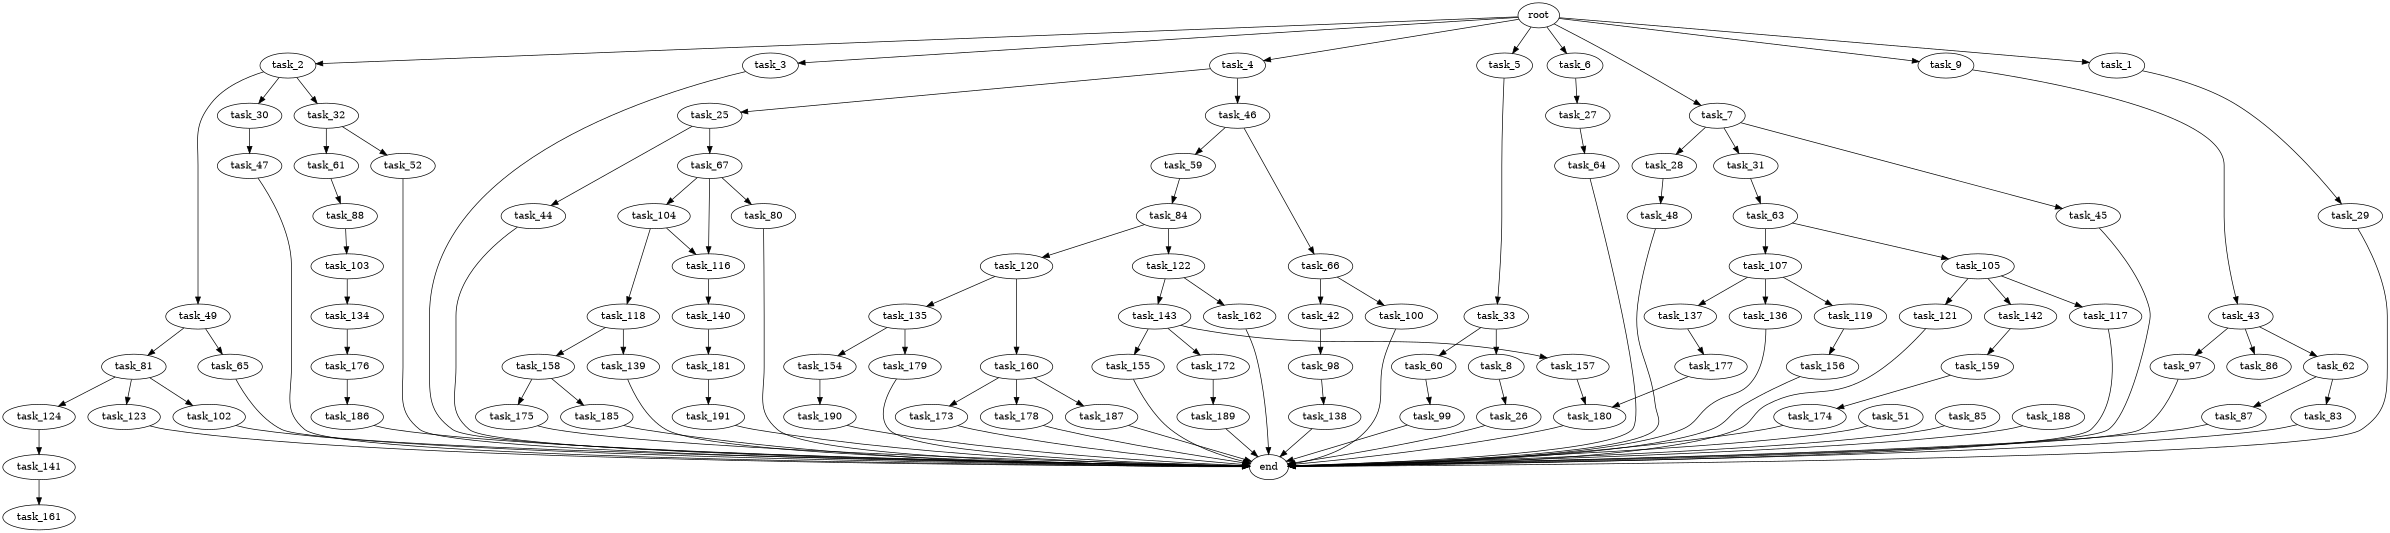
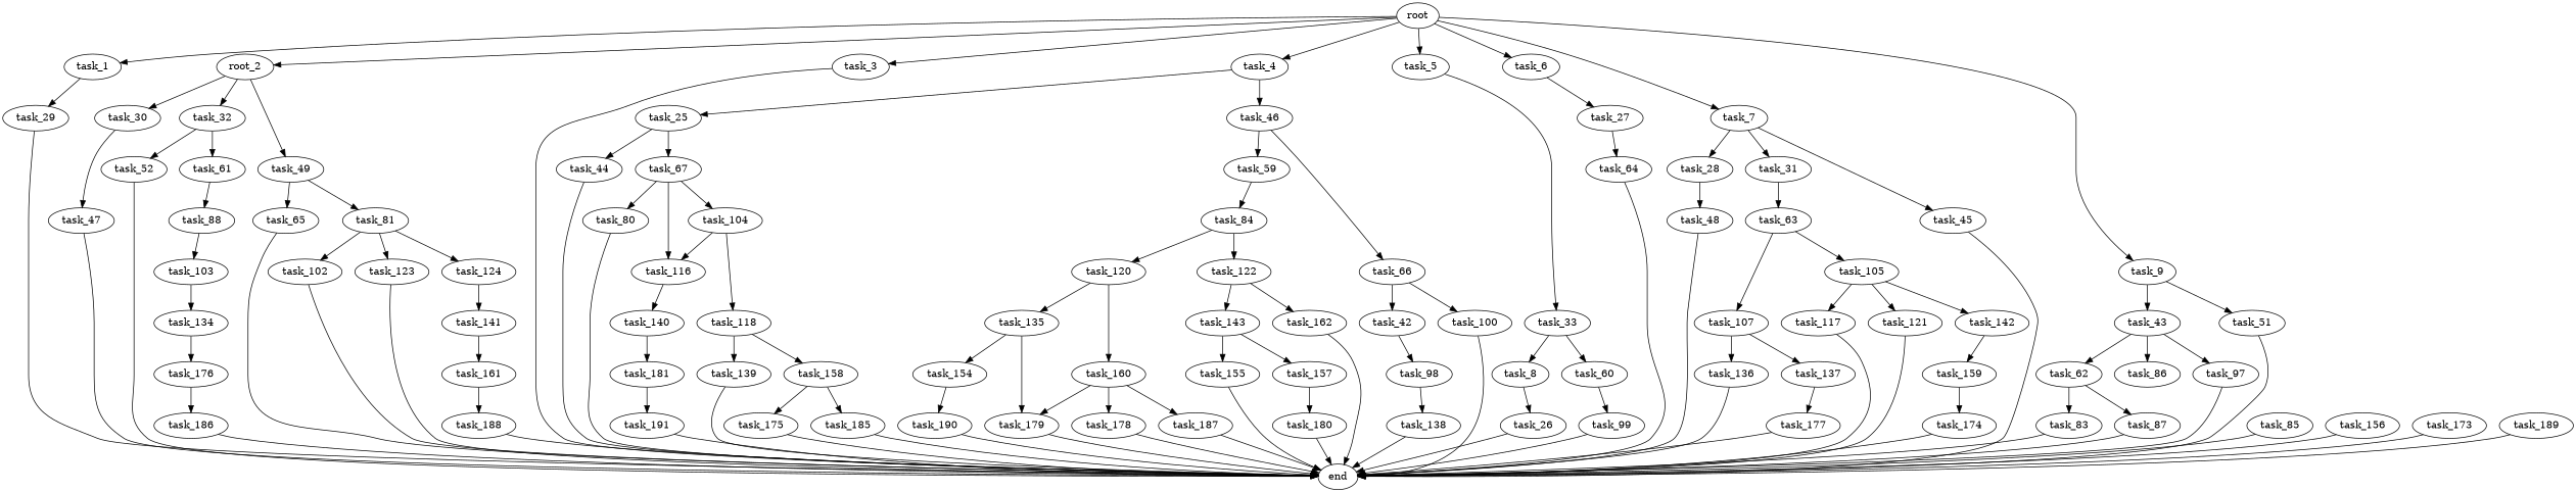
  digraph {
    root
    task_1
-   task_2
+   task_2 [label=root_2]
    task_3
    task_4
    task_5
    task_6
    task_7
    task_9
    task_29
    task_30
    task_32
    task_49
    end
    task_25
    task_46
    task_33
    task_27
    task_28
    task_31
    task_45
    task_8
    task_26
    task_43
    task_51
    task_47
    task_52
    task_61
    task_65
    task_81
    task_44
    task_67
    task_59
    task_66
    task_60
    task_64
    task_48
    task_63
    task_62
    task_86
    task_97
    task_80
    task_104
    task_116
    n45 [label=task_107]
    task_105
    task_88
    task_99
    task_83
    task_87
    task_84
    n52 [label=task_42]
    task_100
    task_102
    task_123
    task_124
    task_120
    task_122
    task_103
-   task_119
    task_136
    task_137
    task_117
    task_121
    task_142
    task_98
    task_85
    task_118
    task_141
    task_138
    task_135
    task_160
    task_143
    task_162
    task_134
    task_156
    task_177
    task_176
    task_140
    task_139
    task_158
    task_159
    task_181
    task_175
    task_185
    task_154
    task_179
    task_173
    task_178
    task_187
    task_155
    task_157
-   task_172
    task_161
    task_186
    task_190
    task_191
    task_188
    task_174
    task_180
    task_189
    root -> task_1
    root -> task_2
    root -> task_3
    root -> task_4
    root -> task_5
    root -> task_6
    root -> task_7
    root -> task_9
    task_1 -> task_29
    task_2 -> task_30
    task_2 -> task_32
    task_2 -> task_49
    task_3 -> end
    task_4 -> task_25
    task_4 -> task_46
    task_5 -> task_33
    task_6 -> task_27
    task_7 -> task_28
    task_7 -> task_31
    task_7 -> task_45
    task_9 -> task_43
+   task_9 -> task_51
    task_29 -> end
    task_30 -> task_47
    task_32 -> task_52
    task_32 -> task_61
    task_49 -> task_65
    task_49 -> task_81
    task_25 -> task_44
    task_25 -> task_67
    task_46 -> task_59
    task_46 -> task_66
    task_33 -> task_8
    task_33 -> task_60
    task_27 -> task_64
    task_28 -> task_48
    task_31 -> task_63
    task_45 -> end
    task_8 -> task_26
    task_26 -> end
    task_43 -> task_62
    task_43 -> task_86
    task_43 -> task_97
    task_51 -> end
    task_47 -> end
    task_52 -> end
    task_61 -> task_88
    task_65 -> end
    task_81 -> task_102
    task_81 -> task_123
    task_81 -> task_124
    task_44 -> end
    task_67 -> task_80
    task_67 -> task_104
    task_67 -> task_116
    task_59 -> task_84
    task_66 -> n52
    task_66 -> task_100
    task_60 -> task_99
    task_64 -> end
    task_48 -> end
    task_63 -> n45
    task_63 -> task_105
    task_62 -> task_83
    task_62 -> task_87
    task_97 -> end
    task_80 -> end
    task_104 -> task_116
    task_104 -> task_118
    task_116 -> task_140
-   n45 -> task_119
    n45 -> task_136
    n45 -> task_137
    task_105 -> task_117
    task_105 -> task_121
    task_105 -> task_142
    task_88 -> task_103
    task_99 -> end
    task_83 -> end
    task_87 -> end
    task_84 -> task_120
    task_84 -> task_122
    n52 -> task_98
    task_100 -> end
    task_102 -> end
    task_123 -> end
    task_124 -> task_141
    task_120 -> task_135
    task_120 -> task_160
    task_122 -> task_143
    task_122 -> task_162
    task_103 -> task_134
-   task_119 -> task_156
    task_136 -> end
    task_137 -> task_177
    task_117 -> end
    task_121 -> end
    task_142 -> task_159
    task_98 -> task_138
    task_85 -> end
    task_118 -> task_139
    task_118 -> task_158
    task_141 -> task_161
    task_138 -> end
    task_135 -> task_154
    task_135 -> task_179
-   task_160 -> task_173
+   task_160 -> task_179
    task_160 -> task_178
    task_160 -> task_187
    task_143 -> task_155
    task_143 -> task_157
-   task_143 -> task_172
    task_162 -> end
    task_134 -> task_176
    task_156 -> end
-   task_177 -> task_180
+   task_177 -> end
    task_176 -> task_186
    task_140 -> task_181
    task_139 -> end
    task_158 -> task_175
    task_158 -> task_185
    task_159 -> task_174
    task_181 -> task_191
    task_175 -> end
    task_185 -> end
    task_154 -> task_190
    task_179 -> end
    task_173 -> end
    task_178 -> end
    task_187 -> end
    task_155 -> end
    task_157 -> task_180
-   task_172 -> task_189
+   task_161 -> task_188
    task_186 -> end
    task_190 -> end
    task_191 -> end
    task_188 -> end
    task_174 -> end
    task_180 -> end
    task_189 -> end
  }
